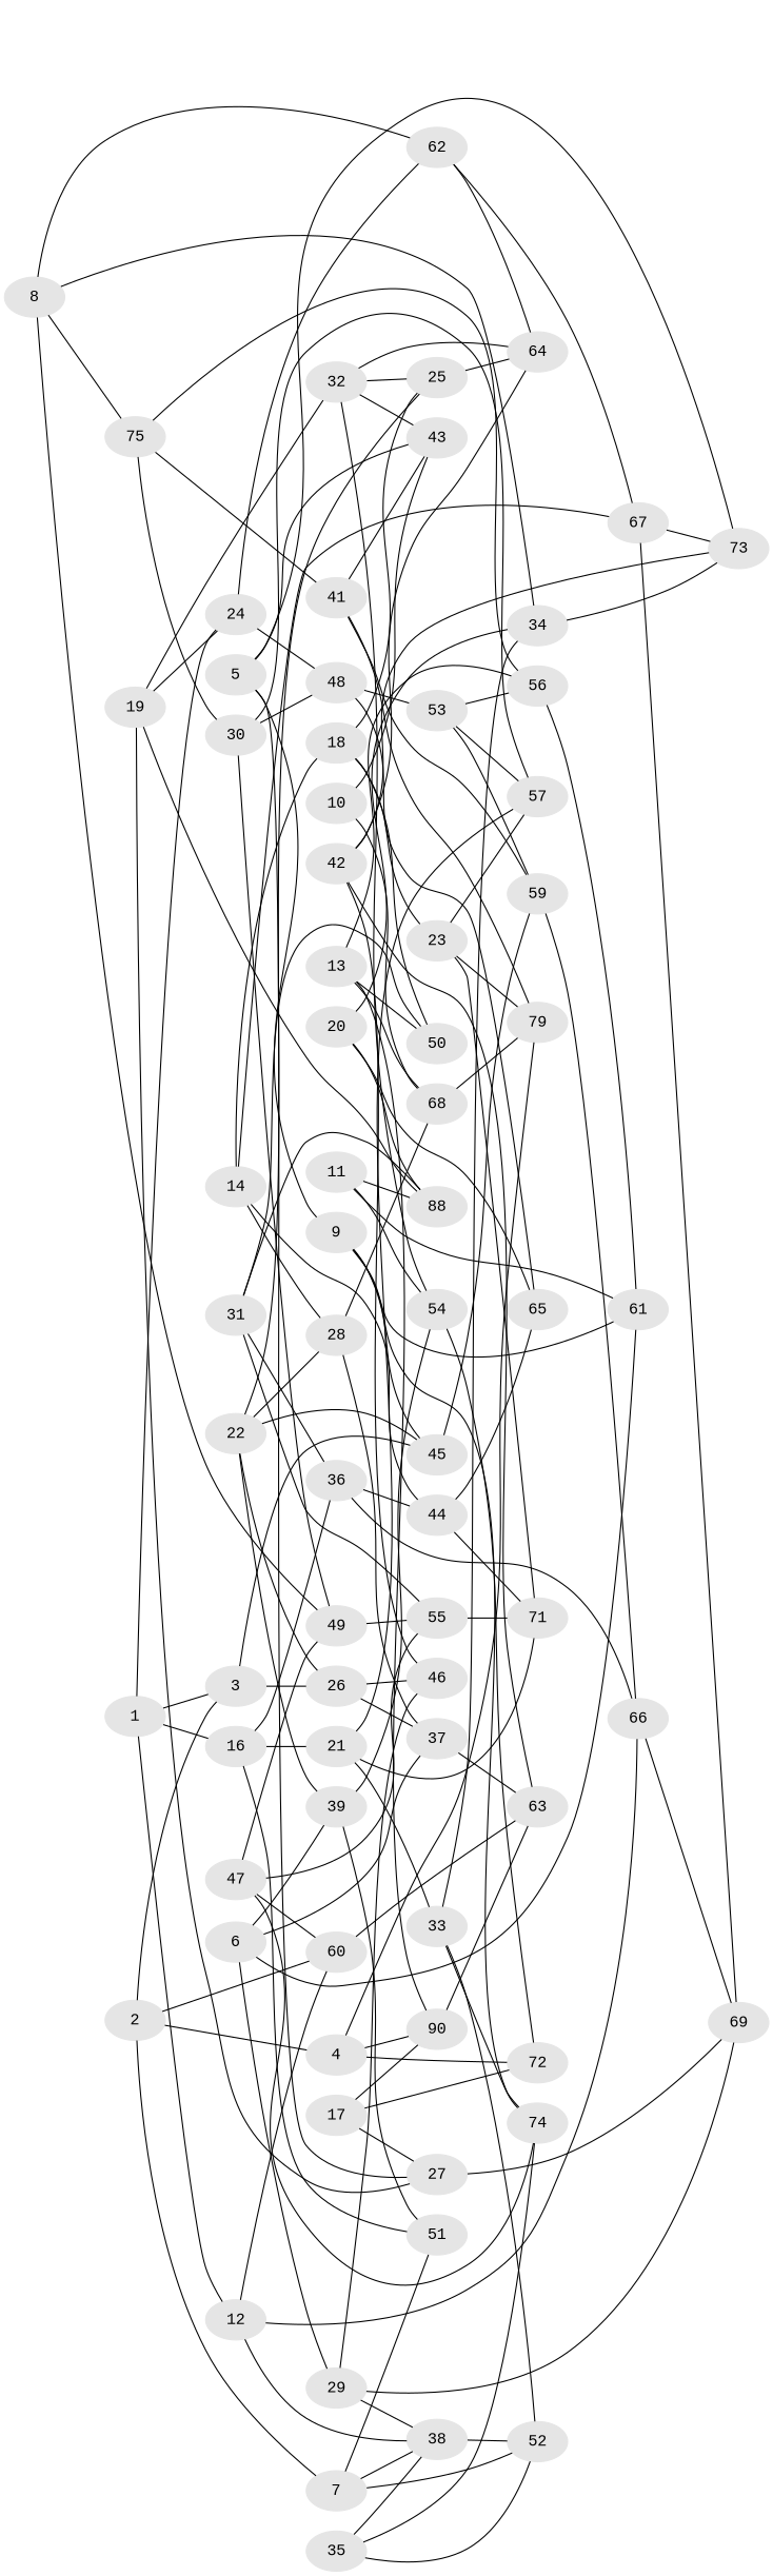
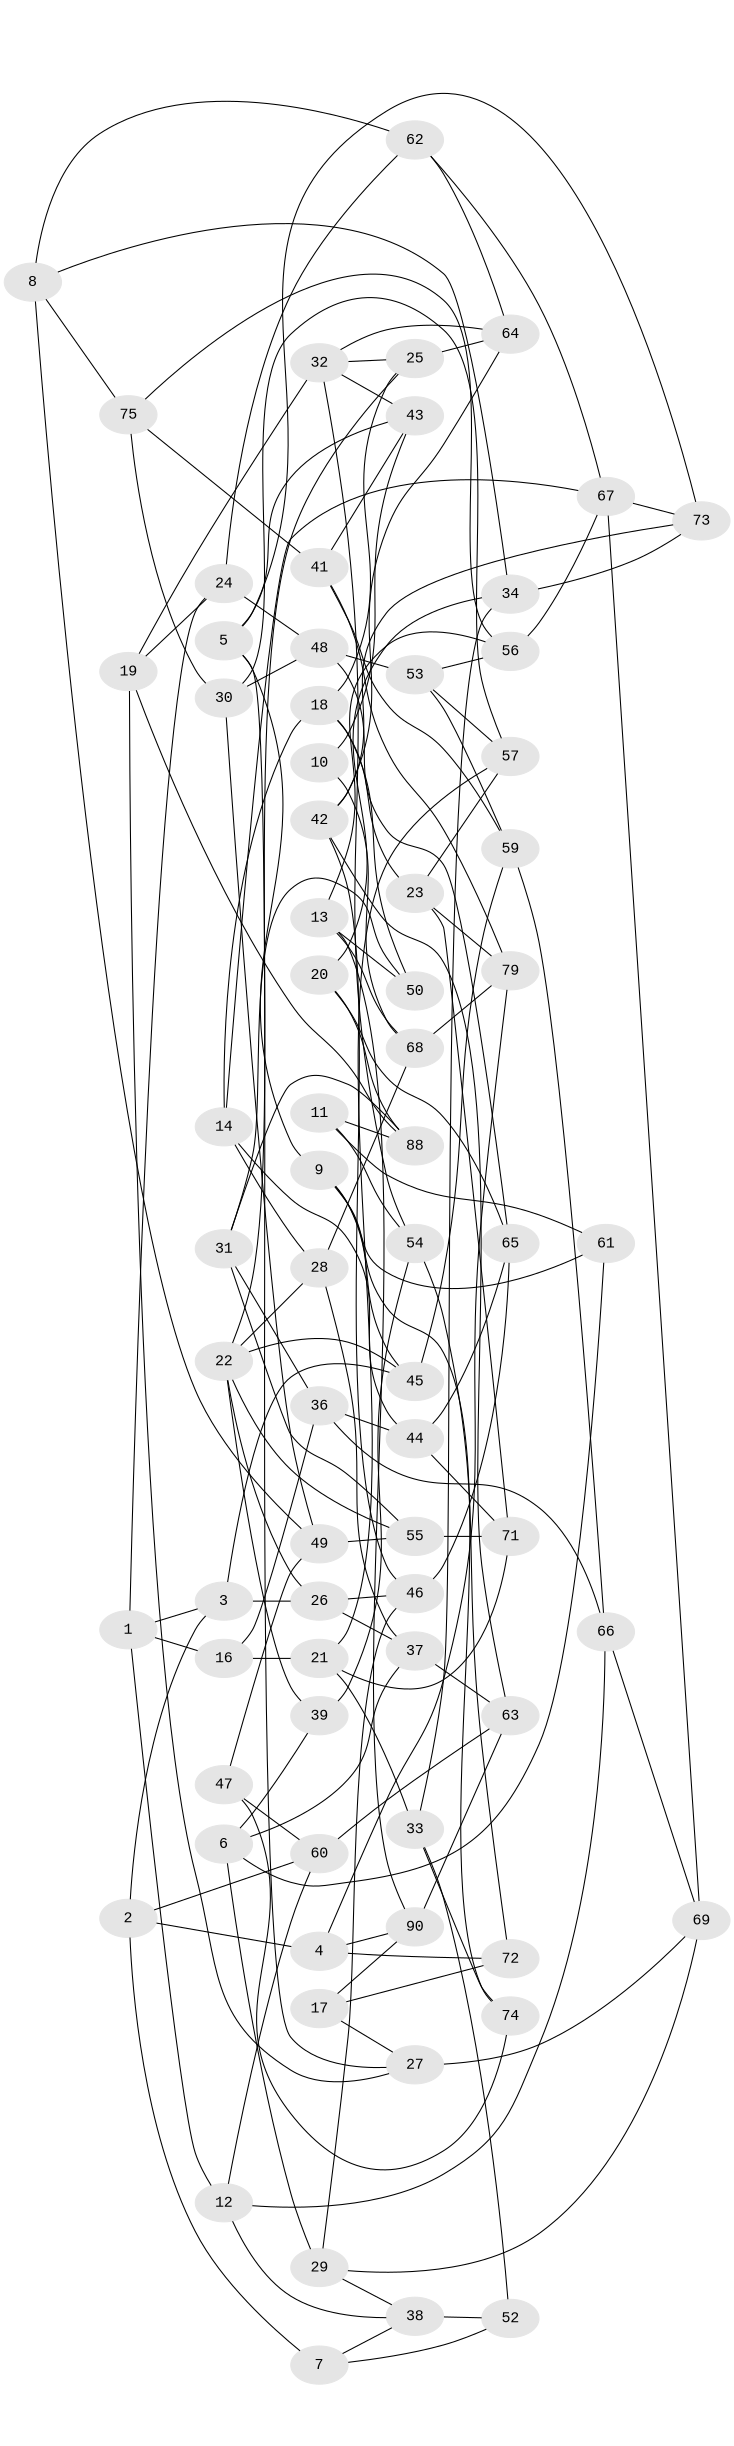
  graph {
    fontname="Liberation Mono"
    rankdir=LR
    node [color=gray90 fontname="Liberation Mono" style=filled]
    edge [fontname="Liberation Mono"]
    1
    3
    12
    16
    24
    26
    45
    60
    38
    66
-   51
    21
    36
    62
    48
    2
    4
    7
    n19 [label=90]
    n20 [label=79]
    72
    52
    63
    37
    46
    59
    5
    9
    27
    43
    73
    61
    74
    69
    6
    29
    39
    54
    n39 [label=75]
    8
    34
    49
    56
    30
    41
    55
    67
    64
    10
    68
    17
    11
    n53 [label=88]
    25
-   35
    13
    50
    14
    18
    28
    44
    23
    65
    71
    57
    33
    19
    32
    20
    22
    53
    31
    42
    47
    1 -- 3
    1 -- 12
    1 -- 16
    1 -- 24
    3 -- 26
    3 -- 45
    12 -- 60
    12 -- 38
    12 -- 66
-   16 -- 51
    16 -- 21
    16 -- 36
    24 -- 62
    24 -- 48
    26 -- 37
    26 -- 46
    45 -- 59
    60 -- 63
    38 -- 52
    66 -- 69
    21 -- 71
    21 -- 57
    21 -- 33
    36 -- 66
    36 -- 44
    62 -- 67
    62 -- 64
    48 -- 65
    48 -- 53
    2 -- 3
    2 -- 60
    2 -- 4
    2 -- 7
    4 -- n19
    4 -- n20
    4 -- 72
    7 -- 38
-   7 -- 51
    7 -- 52
    n19 -- 63
    37 -- 63
+   46 -- 65
    59 -- 66
    5 -- 9
    5 -- 27
    5 -- 43
    5 -- 73
    9 -- 45
    9 -- 61
    9 -- 74
    27 -- 69
    6 -- 37
    6 -- 61
    6 -- 29
    6 -- 39
    29 -- 38
    29 -- 46
    29 -- 69
-   39 -- 51
    39 -- 54
    54 -- 72
    n39 -- 56
    n39 -- 30
    n39 -- 41
    8 -- 62
    8 -- n39
    8 -- 34
    8 -- 49
    34 -- 73
    49 -- 55
-   56 -- 61
+   56 -- 67
    30 -- 48
    30 -- 49
    30 -- 57
    41 -- n20
    41 -- 59
    41 -- 43
    55 -- 71
    67 -- 73
    67 -- 69
    10 -- 43
    10 -- 68
    68 -- n20
    17 -- n19
    17 -- 72
    17 -- 27
    11 -- 61
    11 -- 54
    11 -- n53
    25 -- 64
-   35 -- 38
-   35 -- 52
-   35 -- 74
    13 -- n19
    13 -- 56
    13 -- 68
    13 -- 50
    14 -- 67
    14 -- 18
    14 -- 28
    14 -- 44
    18 -- 25
    18 -- 50
    18 -- 23
    28 -- 37
    28 -- 68
    44 -- 65
    44 -- 71
    23 -- n20
    23 -- 71
    23 -- 57
    33 -- 52
    33 -- 74
    33 -- 34
    19 -- 24
    19 -- 27
    19 -- n53
    19 -- 32
    32 -- 43
    32 -- 54
    32 -- 64
    32 -- 25
    20 -- 34
    20 -- n53
    20 -- 65
    22 -- 26
    22 -- 45
    22 -- 39
    22 -- 25
    22 -- 28
    53 -- 59
    53 -- 56
    53 -- 57
    31 -- 36
    31 -- 55
    31 -- n53
    31 -- 50
    42 -- 63
    42 -- 46
    42 -- 73
    42 -- 64
    47 -- 60
    47 -- 74
    47 -- 49
-   47 -- 55
+   22 -- 55
  }
